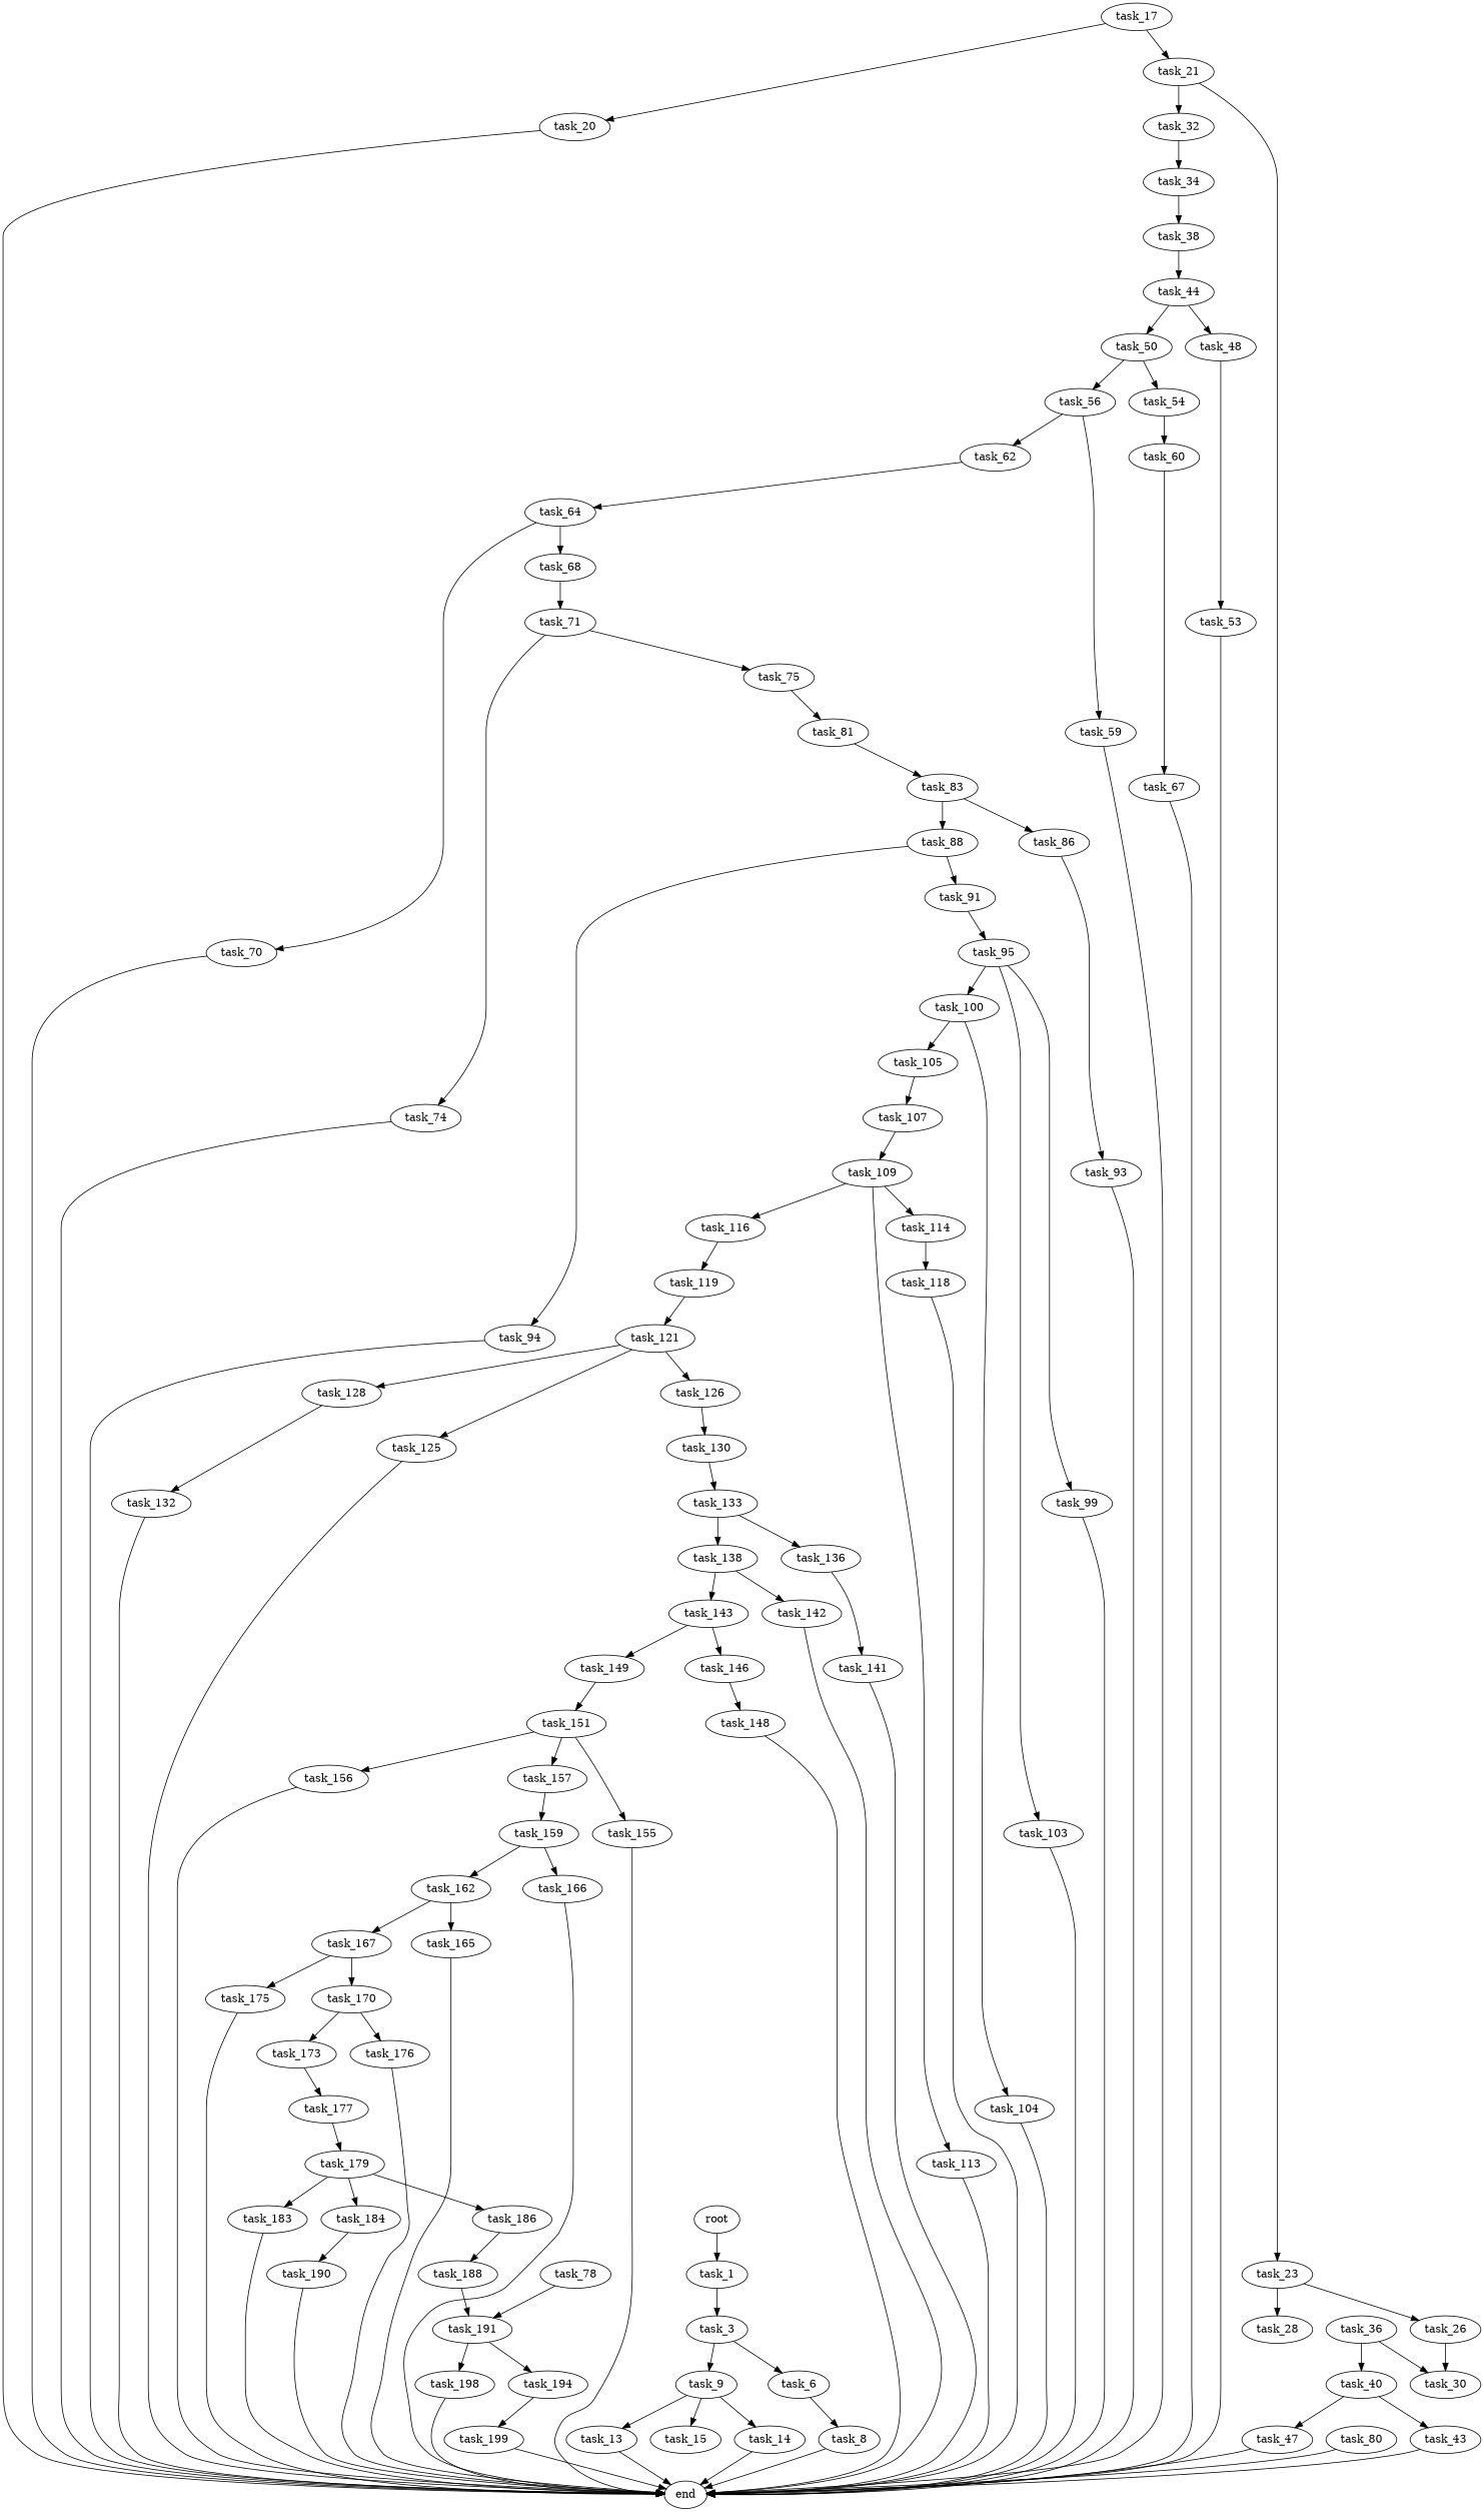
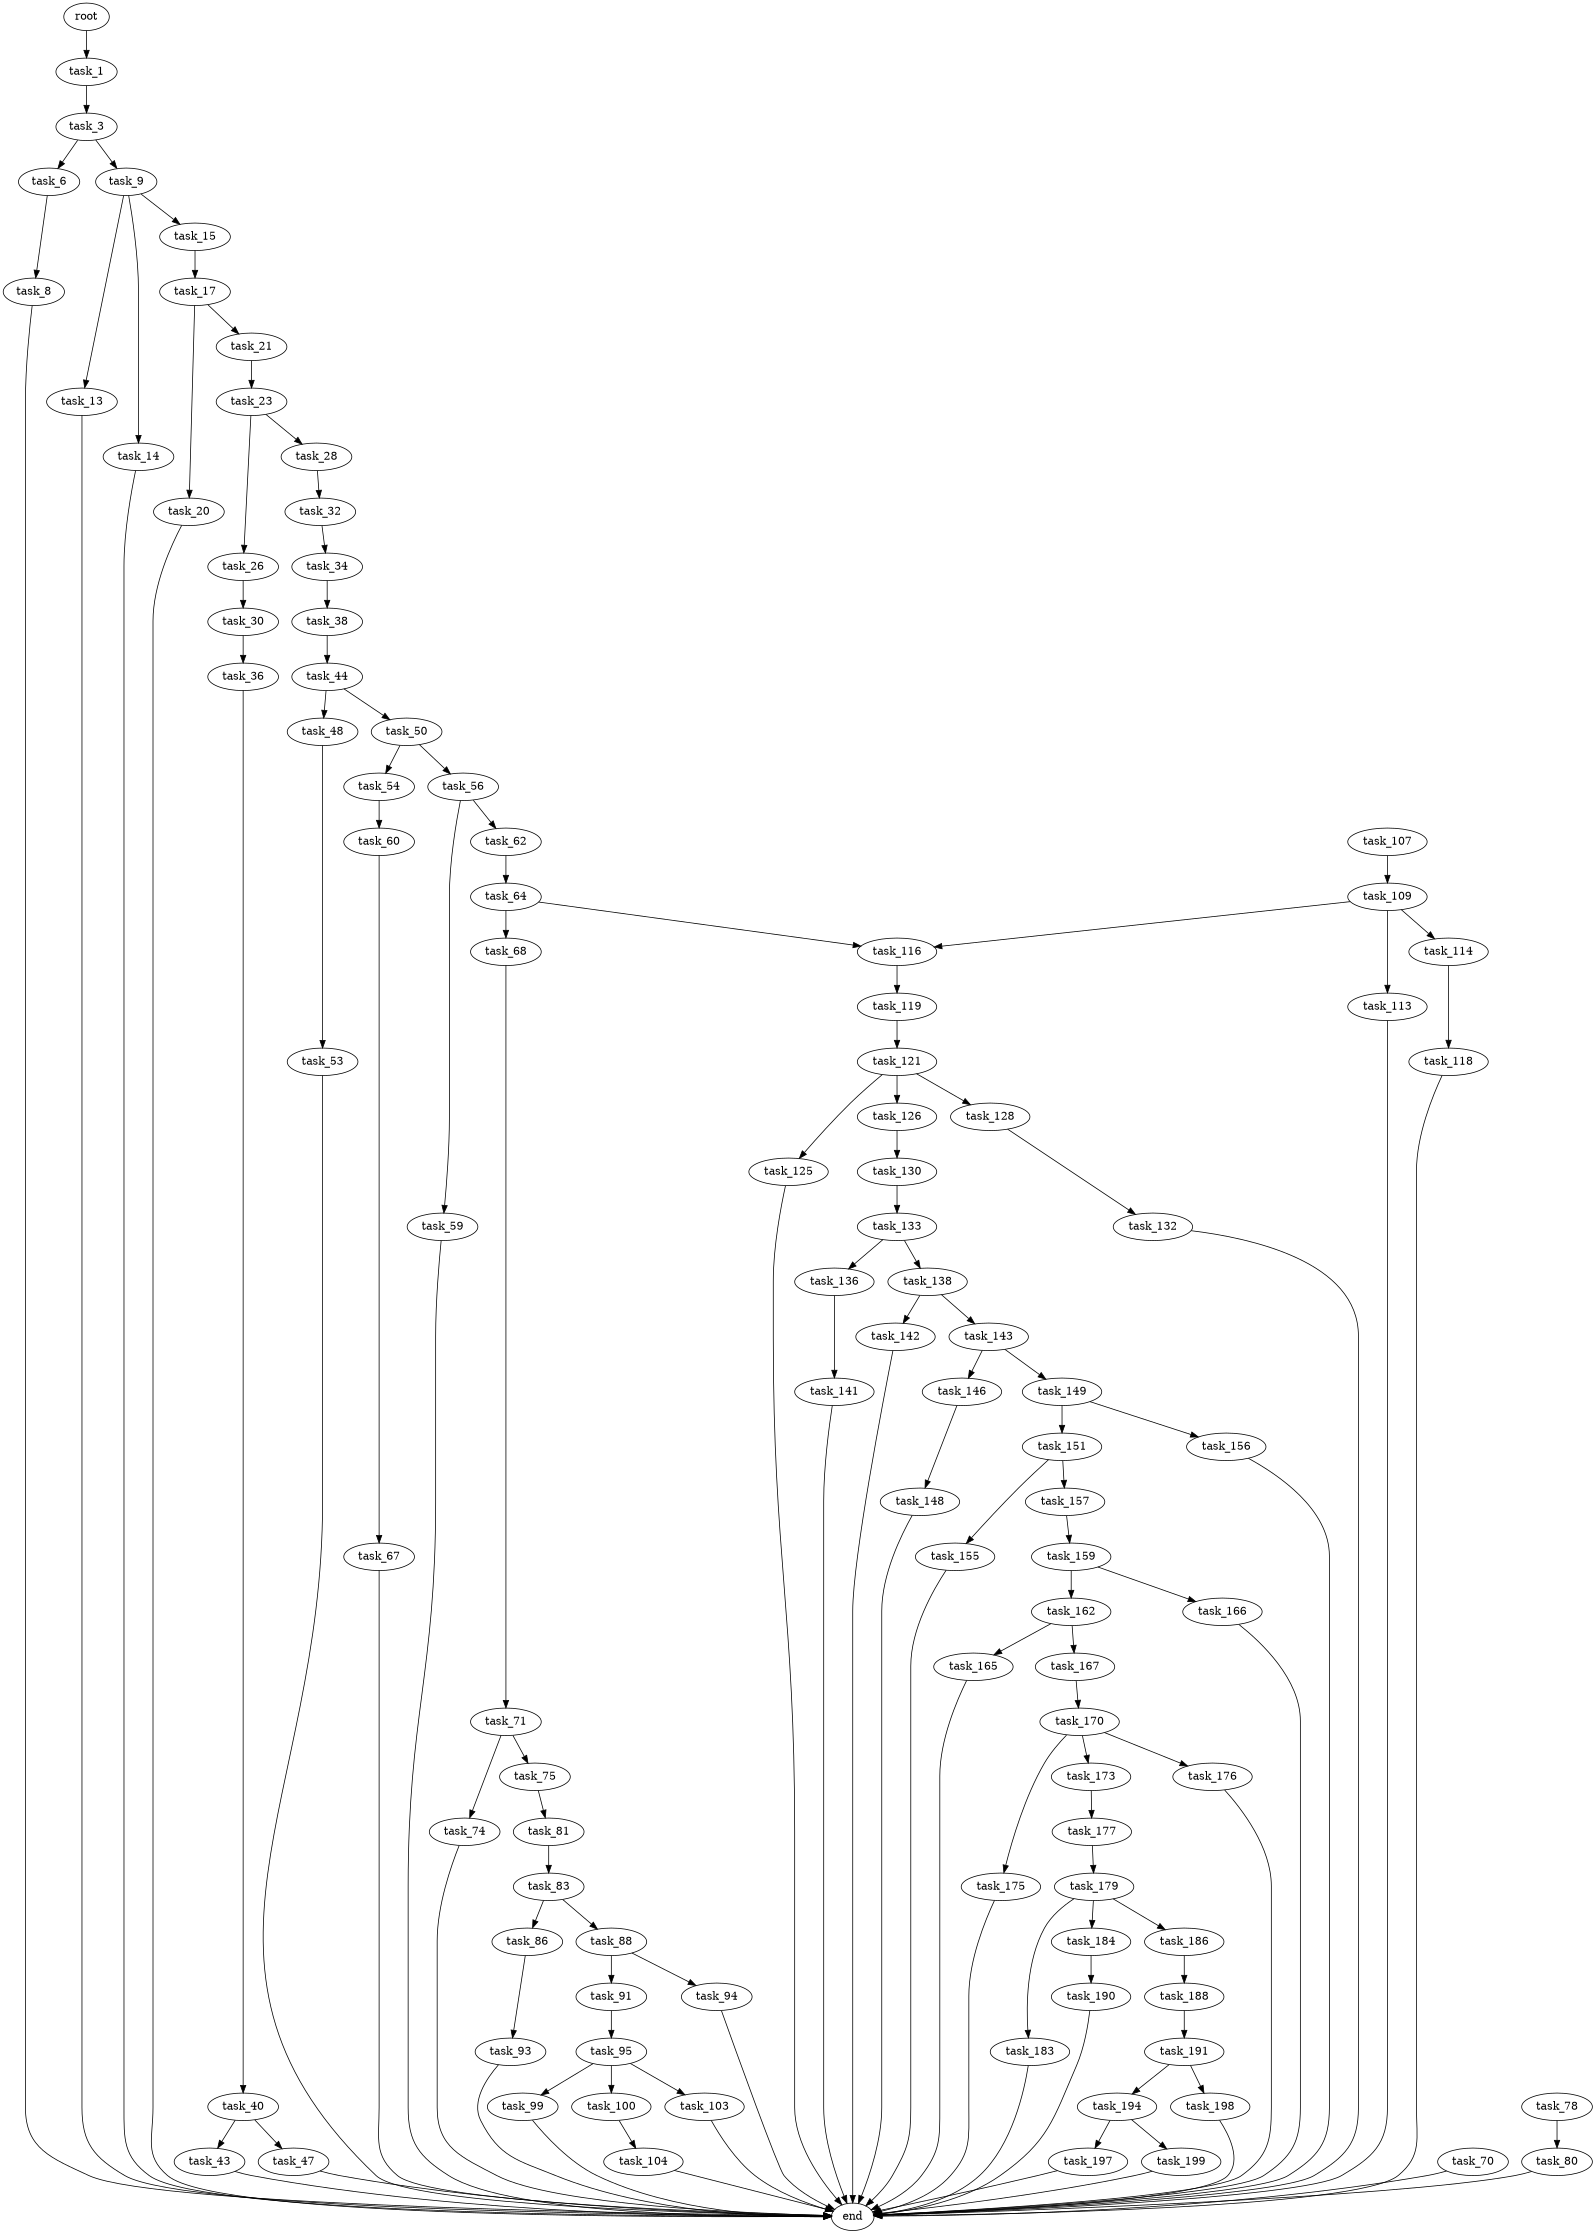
  digraph {
    root
    task_1
    task_3
    task_6
    task_9
    task_8
    task_13
    task_14
    task_15
    end
    task_17
    task_20
    task_21
    task_23
    task_26
    task_28
    task_30
    task_32
    task_36
    task_34
    task_40
    task_38
    task_44
    task_43
    task_47
    task_48
    task_50
    task_53
    task_54
    task_56
    task_60
    task_59
    task_62
    task_67
    task_64
    task_68
    task_70
    task_71
    task_74
    task_75
    task_81
    task_78
    task_80
    task_83
    task_86
    task_88
    task_93
    task_91
    task_94
    task_95
    task_99
    task_100
    task_103
    task_104
-   task_105
    task_107
    task_109
    task_113
    task_114
    task_116
    task_118
    task_119
    task_121
    task_125
    task_126
    task_128
    task_130
    task_132
    task_133
    task_136
    task_138
    task_141
    task_142
    task_143
    task_146
    task_149
    task_148
    task_151
    task_155
    task_156
    task_157
    task_159
    task_162
    task_166
    task_165
    task_167
    task_170
    task_175
    task_173
    task_176
    task_177
    task_179
    task_183
    task_184
    task_186
    task_190
    task_188
    task_191
    task_194
    task_198
+   task_197
    task_199
    root -> task_1
    task_1 -> task_3
    task_3 -> task_6
    task_3 -> task_9
    task_6 -> task_8
    task_9 -> task_13
    task_9 -> task_14
    task_9 -> task_15
    task_8 -> end
    task_13 -> end
    task_14 -> end
+   task_15 -> task_17
    task_17 -> task_20
    task_17 -> task_21
    task_20 -> end
    task_21 -> task_23
    task_23 -> task_26
    task_23 -> task_28
    task_26 -> task_30
-   task_21 -> task_32
-   task_36 -> task_30
+   task_28 -> task_32
+   task_30 -> task_36
    task_32 -> task_34
    task_36 -> task_40
    task_34 -> task_38
    task_40 -> task_43
    task_40 -> task_47
    task_38 -> task_44
    task_44 -> task_48
    task_44 -> task_50
    task_43 -> end
    task_47 -> end
    task_48 -> task_53
    task_50 -> task_54
    task_50 -> task_56
    task_53 -> end
    task_54 -> task_60
    task_56 -> task_59
    task_56 -> task_62
    task_60 -> task_67
    task_59 -> end
    task_62 -> task_64
    task_67 -> end
    task_64 -> task_68
-   task_64 -> task_70
+   task_64 -> task_116
    task_68 -> task_71
    task_70 -> end
    task_71 -> task_74
    task_71 -> task_75
    task_74 -> end
    task_75 -> task_81
    task_81 -> task_83
-   task_78 -> task_191
+   task_78 -> task_80
    task_80 -> end
    task_83 -> task_86
    task_83 -> task_88
    task_86 -> task_93
    task_88 -> task_91
    task_88 -> task_94
    task_93 -> end
    task_91 -> task_95
    task_94 -> end
    task_95 -> task_99
    task_95 -> task_100
    task_95 -> task_103
    task_99 -> end
    task_100 -> task_104
-   task_100 -> task_105
    task_103 -> end
    task_104 -> end
-   task_105 -> task_107
    task_107 -> task_109
    task_109 -> task_113
    task_109 -> task_114
    task_109 -> task_116
    task_113 -> end
    task_114 -> task_118
    task_116 -> task_119
    task_118 -> end
    task_119 -> task_121
    task_121 -> task_125
    task_121 -> task_126
    task_121 -> task_128
    task_125 -> end
    task_126 -> task_130
    task_128 -> task_132
    task_130 -> task_133
    task_132 -> end
    task_133 -> task_136
    task_133 -> task_138
    task_136 -> task_141
    task_138 -> task_142
    task_138 -> task_143
    task_141 -> end
    task_142 -> end
    task_143 -> task_146
    task_143 -> task_149
    task_146 -> task_148
    task_149 -> task_151
    task_148 -> end
    task_151 -> task_155
-   task_151 -> task_156
+   task_149 -> task_156
    task_151 -> task_157
    task_155 -> end
    task_156 -> end
    task_157 -> task_159
    task_159 -> task_162
    task_159 -> task_166
    task_162 -> task_165
    task_162 -> task_167
    task_166 -> end
    task_165 -> end
    task_167 -> task_170
-   task_167 -> task_175
+   task_170 -> task_175
    task_170 -> task_173
    task_170 -> task_176
    task_175 -> end
    task_173 -> task_177
    task_176 -> end
    task_177 -> task_179
    task_179 -> task_183
    task_179 -> task_184
    task_179 -> task_186
    task_183 -> end
    task_184 -> task_190
    task_186 -> task_188
    task_190 -> end
    task_188 -> task_191
    task_191 -> task_194
    task_191 -> task_198
+   task_194 -> task_197
    task_194 -> task_199
    task_198 -> end
+   task_197 -> end
    task_199 -> end
  }
